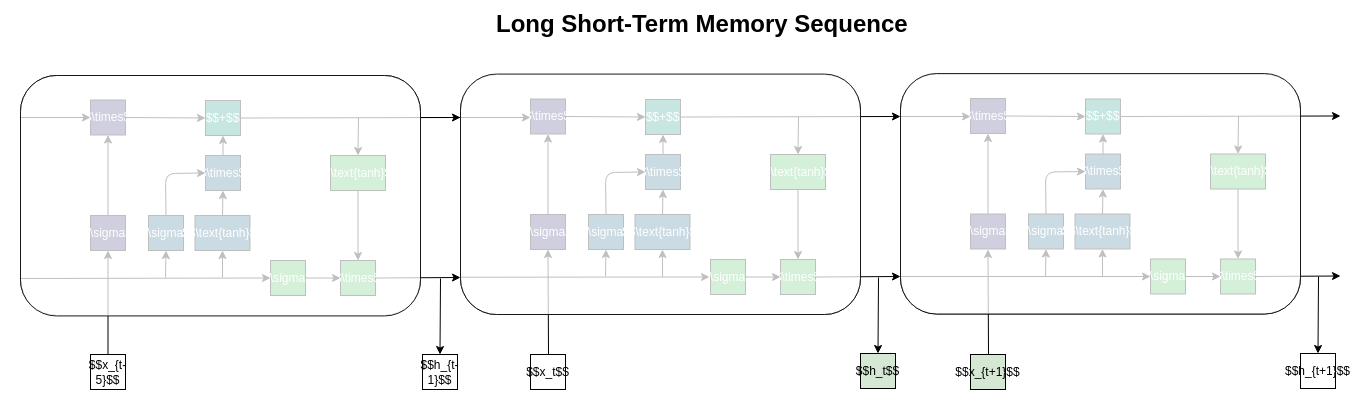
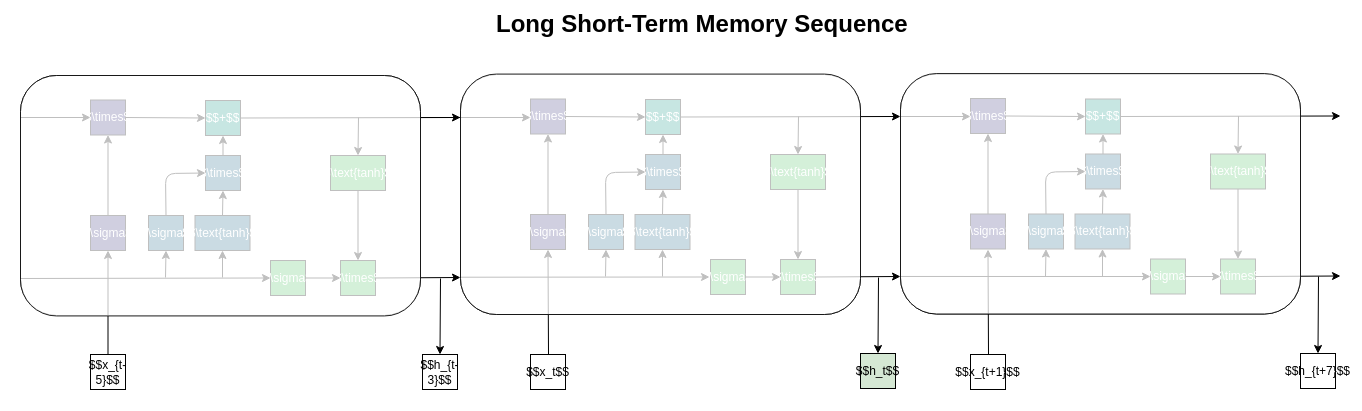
  <mxCell id="0" />
  <mxCell id="1" parent="0" />
  <mxCell id="2" value="" style="rounded=1;whiteSpace=wrap;html=1;" parent="1" vertex="1"><mxGeometry x="460" y="74" width="400" height="240" as="geometry" /></mxCell>
  <mxCell id="3" value="Long Short-Term Memory Sequence" style="text;html=1;strokeColor=none;fillColor=none;spacing=5;spacingTop=-20;whiteSpace=wrap;overflow=hidden;rounded=0;labelBackgroundColor=none;fontSize=24;fontStyle=1" parent="1" vertex="1"><mxGeometry x="491.17" y="20" width="423" height="22" as="geometry" /></mxCell>
  <mxCell id="4" value="$$\times$$" style="rounded=0;whiteSpace=wrap;html=1;fillColor=#433E85;fontColor=#FFFFFF;" parent="1" vertex="1"><mxGeometry x="530" y="98.5" width="35" height="35" as="geometry" /></mxCell>
  <mxCell id="5" value="$$\sigma$$" style="rounded=0;whiteSpace=wrap;html=1;fillColor=#52C569;fontColor=#FFFFFF;" parent="1" vertex="1"><mxGeometry x="710" y="259" width="35" height="35" as="geometry" /></mxCell>
  <mxCell id="6" value="" style="endArrow=classic;html=1;entryX=0;entryY=0.5;entryDx=0;entryDy=0;exitX=0;exitY=0.845;exitDx=0;exitDy=0;exitPerimeter=0;" parent="1" source="29" edge="1"><mxGeometry width="50" height="50" relative="1" as="geometry"><mxPoint x="424" y="277" as="sourcePoint" /><mxPoint x="709" y="276.5" as="targetPoint" /></mxGeometry></mxCell>
  <mxCell id="7" value="$$+$$" style="rounded=0;whiteSpace=wrap;html=1;fontColor=#FFFFFF;fillColor=#1E9B8A;" parent="1" vertex="1"><mxGeometry x="645" y="99" width="35" height="35" as="geometry" /></mxCell>
  <mxCell id="8" value="" style="endArrow=classic;html=1;entryX=0;entryY=0.5;entryDx=0;entryDy=0;" parent="1" edge="1"><mxGeometry width="50" height="50" relative="1" as="geometry"><mxPoint x="420" y="117" as="sourcePoint" /><mxPoint x="530" y="117" as="targetPoint" /></mxGeometry></mxCell>
  <mxCell id="9" value="" style="endArrow=classic;html=1;exitX=1;exitY=0.5;exitDx=0;exitDy=0;entryX=0;entryY=0.5;entryDx=0;entryDy=0;" parent="1" source="4" target="7" edge="1"><mxGeometry width="50" height="50" relative="1" as="geometry"><mxPoint x="580" y="234" as="sourcePoint" /><mxPoint x="630" y="184" as="targetPoint" /></mxGeometry></mxCell>
  <mxCell id="10" value="$$\times$$" style="rounded=0;whiteSpace=wrap;html=1;fillColor=#2D708E;fontColor=#FFFFFF;" parent="1" vertex="1"><mxGeometry x="645" y="154" width="35" height="35" as="geometry" /></mxCell>
  <mxCell id="11" value="" style="endArrow=classic;html=1;entryX=0.5;entryY=1;entryDx=0;entryDy=0;exitX=0.5;exitY=0;exitDx=0;exitDy=0;" parent="1" source="10" target="7" edge="1"><mxGeometry width="50" height="50" relative="1" as="geometry"><mxPoint x="370" y="414" as="sourcePoint" /><mxPoint x="420" y="364" as="targetPoint" /></mxGeometry></mxCell>
  <mxCell id="12" value="$$\sigma$$" style="rounded=0;whiteSpace=wrap;html=1;fontColor=#FFFFFF;fillColor=#433E85;" parent="1" vertex="1"><mxGeometry x="530" y="214" width="35" height="35" as="geometry" /></mxCell>
  <mxCell id="13" value="" style="endArrow=classic;html=1;entryX=0.5;entryY=1;entryDx=0;entryDy=0;exitX=0.5;exitY=0;exitDx=0;exitDy=0;" parent="1" source="12" target="4" edge="1"><mxGeometry width="50" height="50" relative="1" as="geometry"><mxPoint x="470" y="224" as="sourcePoint" /><mxPoint x="520" y="174" as="targetPoint" /></mxGeometry></mxCell>
  <mxCell id="14" value="" style="endArrow=classic;html=1;entryX=0.5;entryY=1;entryDx=0;entryDy=0;" parent="1" target="12" edge="1"><mxGeometry width="50" height="50" relative="1" as="geometry"><mxPoint x="548" y="354" as="sourcePoint" /><mxPoint x="420" y="324" as="targetPoint" /></mxGeometry></mxCell>
  <mxCell id="15" value="$$\sigma$$" style="rounded=0;whiteSpace=wrap;html=1;fillColor=#2D708E;fontColor=#FFFFFF;" parent="1" vertex="1"><mxGeometry x="588" y="214" width="35" height="35" as="geometry" /></mxCell>
  <mxCell id="16" value="$$\times$$" style="rounded=0;whiteSpace=wrap;html=1;fontColor=#FFFFFF;fillColor=#52C569;" parent="1" vertex="1"><mxGeometry x="780" y="259" width="35" height="35" as="geometry" /></mxCell>
  <mxCell id="17" value="" style="endArrow=classic;html=1;exitX=1;exitY=0.5;exitDx=0;exitDy=0;entryX=0;entryY=0.5;entryDx=0;entryDy=0;" parent="1" source="5" target="16" edge="1"><mxGeometry width="50" height="50" relative="1" as="geometry"><mxPoint x="740" y="424" as="sourcePoint" /><mxPoint x="790" y="374" as="targetPoint" /></mxGeometry></mxCell>
  <mxCell id="18" value="" style="endArrow=classic;html=1;exitX=1;exitY=0.5;exitDx=0;exitDy=0;entryX=0;entryY=0.5;entryDx=0;entryDy=0;" parent="1" source="16" edge="1"><mxGeometry width="50" height="50" relative="1" as="geometry"><mxPoint x="940" y="444" as="sourcePoint" /><mxPoint x="900" y="276" as="targetPoint" /></mxGeometry></mxCell>
  <mxCell id="19" value="" style="endArrow=classic;html=1;exitX=1;exitY=0.5;exitDx=0;exitDy=0;entryX=0;entryY=0.5;entryDx=0;entryDy=0;" parent="1" source="7" edge="1"><mxGeometry width="50" height="50" relative="1" as="geometry"><mxPoint x="990" y="254" as="sourcePoint" /><mxPoint x="900" y="116" as="targetPoint" /></mxGeometry></mxCell>
  <mxCell id="20" value="$$\text{tanh}$$" style="rounded=0;whiteSpace=wrap;html=1;fontColor=#FFFFFF;fillColor=#2D708E;" parent="1" vertex="1"><mxGeometry x="634.5" y="214" width="55" height="35" as="geometry" /></mxCell>
  <mxCell id="21" value="" style="endArrow=classic;html=1;exitX=0.5;exitY=0;exitDx=0;exitDy=0;entryX=0;entryY=0.5;entryDx=0;entryDy=0;" parent="1" source="15" target="10" edge="1"><mxGeometry width="50" height="50" relative="1" as="geometry"><mxPoint x="570" y="234" as="sourcePoint" /><mxPoint x="620" y="184" as="targetPoint" /><Array as="points"><mxPoint x="605" y="172" /></Array></mxGeometry></mxCell>
  <mxCell id="22" value="" style="endArrow=classic;html=1;entryX=0.5;entryY=1;entryDx=0;entryDy=0;" parent="1" target="15" edge="1"><mxGeometry width="50" height="50" relative="1" as="geometry"><mxPoint x="605" y="276" as="sourcePoint" /><mxPoint x="630" y="264" as="targetPoint" /></mxGeometry></mxCell>
  <mxCell id="23" value="" style="endArrow=classic;html=1;entryX=0.5;entryY=1;entryDx=0;entryDy=0;" parent="1" target="20" edge="1"><mxGeometry width="50" height="50" relative="1" as="geometry"><mxPoint x="662" y="276" as="sourcePoint" /><mxPoint x="615" y="254" as="targetPoint" /></mxGeometry></mxCell>
  <mxCell id="24" value="" style="edgeStyle=orthogonalEdgeStyle;rounded=0;orthogonalLoop=1;jettySize=auto;html=1;" parent="1" source="25" target="16" edge="1"><mxGeometry relative="1" as="geometry" /></mxCell>
  <mxCell id="25" value="&lt;span style=&quot;white-space: normal&quot;&gt;$$\text{tanh}$$&lt;/span&gt;" style="rounded=0;whiteSpace=wrap;html=1;fillColor=#52C569;fontColor=#FFFFFF;" parent="1" vertex="1"><mxGeometry x="770" y="154" width="55" height="35" as="geometry" /></mxCell>
  <mxCell id="26" value="" style="endArrow=classic;html=1;exitX=0.5;exitY=0;exitDx=0;exitDy=0;entryX=0.5;entryY=1;entryDx=0;entryDy=0;" parent="1" source="20" target="10" edge="1"><mxGeometry width="50" height="50" relative="1" as="geometry"><mxPoint x="700" y="274" as="sourcePoint" /><mxPoint x="750" y="224" as="targetPoint" /></mxGeometry></mxCell>
  <mxCell id="27" value="" style="endArrow=classic;html=1;fontColor=#FFFFFF;entryX=0.5;entryY=0;entryDx=0;entryDy=0;" parent="1" target="25" edge="1"><mxGeometry width="50" height="50" relative="1" as="geometry"><mxPoint x="798" y="116" as="sourcePoint" /><mxPoint x="790" y="144" as="targetPoint" /></mxGeometry></mxCell>
  <mxCell id="28" value="$$x_t$$" style="rounded=0;whiteSpace=wrap;html=1;fontColor=#000000;fillColor=#FFFFFF;" parent="1" vertex="1"><mxGeometry x="530" y="354" width="35" height="35" as="geometry" /></mxCell>
  <mxCell id="29" value="" style="rounded=1;whiteSpace=wrap;html=1;fillColor=#FFFFFF;fontColor=#000000;glass=0;opacity=75;" parent="1" vertex="1"><mxGeometry x="460" y="73.5" width="400" height="240.5" as="geometry" /></mxCell>
  <mxCell id="30" value="" style="rounded=1;whiteSpace=wrap;html=1;" parent="1" vertex="1"><mxGeometry x="900" y="73.5" width="400" height="240" as="geometry" /></mxCell>
  <mxCell id="31" value="$$\times$$" style="rounded=0;whiteSpace=wrap;html=1;fillColor=#433E85;fontColor=#FFFFFF;" parent="1" vertex="1"><mxGeometry x="970" y="98" width="35" height="35" as="geometry" /></mxCell>
  <mxCell id="32" value="$$\sigma$$" style="rounded=0;whiteSpace=wrap;html=1;fillColor=#52C569;fontColor=#FFFFFF;" parent="1" vertex="1"><mxGeometry x="1150" y="258.5" width="35" height="35" as="geometry" /></mxCell>
  <mxCell id="33" value="" style="endArrow=classic;html=1;entryX=0;entryY=0.5;entryDx=0;entryDy=0;exitX=0;exitY=0.844;exitDx=0;exitDy=0;exitPerimeter=0;" parent="1" source="89" target="32" edge="1"><mxGeometry width="50" height="50" relative="1" as="geometry"><mxPoint x="865" y="277.5" as="sourcePoint" /><mxPoint x="1200" y="294.5" as="targetPoint" /></mxGeometry></mxCell>
  <mxCell id="34" value="$$+$$" style="rounded=0;whiteSpace=wrap;html=1;fontColor=#FFFFFF;fillColor=#1E9B8A;" parent="1" vertex="1"><mxGeometry x="1085" y="98.5" width="35" height="35" as="geometry" /></mxCell>
  <mxCell id="35" value="" style="endArrow=classic;html=1;exitX=1;exitY=0.5;exitDx=0;exitDy=0;entryX=0;entryY=0.5;entryDx=0;entryDy=0;" parent="1" source="31" target="34" edge="1"><mxGeometry width="50" height="50" relative="1" as="geometry"><mxPoint x="1020" y="233.5" as="sourcePoint" /><mxPoint x="1070" y="183.5" as="targetPoint" /></mxGeometry></mxCell>
  <mxCell id="36" value="$$\times$$" style="rounded=0;whiteSpace=wrap;html=1;fillColor=#2D708E;fontColor=#FFFFFF;" parent="1" vertex="1"><mxGeometry x="1085" y="153.5" width="35" height="35" as="geometry" /></mxCell>
  <mxCell id="37" value="" style="endArrow=classic;html=1;entryX=0.5;entryY=1;entryDx=0;entryDy=0;exitX=0.5;exitY=0;exitDx=0;exitDy=0;" parent="1" source="36" target="34" edge="1"><mxGeometry width="50" height="50" relative="1" as="geometry"><mxPoint x="810" y="413.5" as="sourcePoint" /><mxPoint x="860" y="363.5" as="targetPoint" /></mxGeometry></mxCell>
  <mxCell id="38" value="$$\sigma$$" style="rounded=0;whiteSpace=wrap;html=1;fontColor=#FFFFFF;fillColor=#433E85;" parent="1" vertex="1"><mxGeometry x="970" y="213.5" width="35" height="35" as="geometry" /></mxCell>
  <mxCell id="39" value="" style="endArrow=classic;html=1;entryX=0.5;entryY=1;entryDx=0;entryDy=0;exitX=0.5;exitY=0;exitDx=0;exitDy=0;" parent="1" source="38" target="31" edge="1"><mxGeometry width="50" height="50" relative="1" as="geometry"><mxPoint x="910" y="223.5" as="sourcePoint" /><mxPoint x="960" y="173.5" as="targetPoint" /></mxGeometry></mxCell>
  <mxCell id="40" value="$$\sigma$$" style="rounded=0;whiteSpace=wrap;html=1;fillColor=#2D708E;fontColor=#FFFFFF;" parent="1" vertex="1"><mxGeometry x="1028" y="213.5" width="35" height="35" as="geometry" /></mxCell>
  <mxCell id="41" value="$$\times$$" style="rounded=0;whiteSpace=wrap;html=1;fontColor=#FFFFFF;fillColor=#52C569;" parent="1" vertex="1"><mxGeometry x="1220" y="258.5" width="35" height="35" as="geometry" /></mxCell>
  <mxCell id="42" value="" style="endArrow=classic;html=1;exitX=1;exitY=0.5;exitDx=0;exitDy=0;entryX=0;entryY=0.5;entryDx=0;entryDy=0;" parent="1" source="32" target="41" edge="1"><mxGeometry width="50" height="50" relative="1" as="geometry"><mxPoint x="1180" y="423.5" as="sourcePoint" /><mxPoint x="1230" y="373.5" as="targetPoint" /></mxGeometry></mxCell>
  <mxCell id="43" value="" style="endArrow=classic;html=1;exitX=1;exitY=0.5;exitDx=0;exitDy=0;entryX=0;entryY=0.5;entryDx=0;entryDy=0;" parent="1" source="41" edge="1"><mxGeometry width="50" height="50" relative="1" as="geometry"><mxPoint x="1380" y="443.5" as="sourcePoint" /><mxPoint x="1340" y="275.5" as="targetPoint" /></mxGeometry></mxCell>
  <mxCell id="44" value="" style="endArrow=classic;html=1;exitX=1;exitY=0.5;exitDx=0;exitDy=0;entryX=0;entryY=0.5;entryDx=0;entryDy=0;" parent="1" source="34" edge="1"><mxGeometry width="50" height="50" relative="1" as="geometry"><mxPoint x="1430" y="253.5" as="sourcePoint" /><mxPoint x="1340" y="115.5" as="targetPoint" /></mxGeometry></mxCell>
  <mxCell id="45" value="$$\text{tanh}$$" style="rounded=0;whiteSpace=wrap;html=1;fontColor=#FFFFFF;fillColor=#2D708E;" parent="1" vertex="1"><mxGeometry x="1074.5" y="213.5" width="55" height="35" as="geometry" /></mxCell>
  <mxCell id="46" value="" style="endArrow=classic;html=1;exitX=0.5;exitY=0;exitDx=0;exitDy=0;entryX=0;entryY=0.5;entryDx=0;entryDy=0;" parent="1" source="40" target="36" edge="1"><mxGeometry width="50" height="50" relative="1" as="geometry"><mxPoint x="1010" y="233.5" as="sourcePoint" /><mxPoint x="1060" y="183.5" as="targetPoint" /><Array as="points"><mxPoint x="1045" y="171.5" /></Array></mxGeometry></mxCell>
  <mxCell id="47" value="" style="endArrow=classic;html=1;entryX=0.5;entryY=1;entryDx=0;entryDy=0;" parent="1" target="40" edge="1"><mxGeometry width="50" height="50" relative="1" as="geometry"><mxPoint x="1045" y="275.5" as="sourcePoint" /><mxPoint x="1070" y="263.5" as="targetPoint" /></mxGeometry></mxCell>
  <mxCell id="48" value="" style="endArrow=classic;html=1;entryX=0.5;entryY=1;entryDx=0;entryDy=0;" parent="1" target="45" edge="1"><mxGeometry width="50" height="50" relative="1" as="geometry"><mxPoint x="1102" y="275.5" as="sourcePoint" /><mxPoint x="1055" y="253.5" as="targetPoint" /></mxGeometry></mxCell>
  <mxCell id="49" value="" style="edgeStyle=orthogonalEdgeStyle;rounded=0;orthogonalLoop=1;jettySize=auto;html=1;" parent="1" source="50" target="41" edge="1"><mxGeometry relative="1" as="geometry" /></mxCell>
  <mxCell id="50" value="&lt;span style=&quot;white-space: normal&quot;&gt;$$\text{tanh}$$&lt;/span&gt;" style="rounded=0;whiteSpace=wrap;html=1;fillColor=#52C569;fontColor=#FFFFFF;" parent="1" vertex="1"><mxGeometry x="1210" y="153.5" width="55" height="35" as="geometry" /></mxCell>
  <mxCell id="51" value="" style="endArrow=classic;html=1;exitX=0.5;exitY=0;exitDx=0;exitDy=0;entryX=0.5;entryY=1;entryDx=0;entryDy=0;" parent="1" source="45" target="36" edge="1"><mxGeometry width="50" height="50" relative="1" as="geometry"><mxPoint x="1140" y="273.5" as="sourcePoint" /><mxPoint x="1190" y="223.5" as="targetPoint" /></mxGeometry></mxCell>
  <mxCell id="52" value="" style="endArrow=classic;html=1;fontColor=#FFFFFF;entryX=0.5;entryY=0;entryDx=0;entryDy=0;" parent="1" target="50" edge="1"><mxGeometry width="50" height="50" relative="1" as="geometry"><mxPoint x="1238" y="115.5" as="sourcePoint" /><mxPoint x="1230" y="143.5" as="targetPoint" /></mxGeometry></mxCell>
  <mxCell id="53" value="" style="rounded=1;whiteSpace=wrap;html=1;" parent="1" vertex="1"><mxGeometry x="20" y="75" width="400" height="240" as="geometry" /></mxCell>
  <mxCell id="54" value="$$\times$$" style="rounded=0;whiteSpace=wrap;html=1;fillColor=#433E85;fontColor=#FFFFFF;" parent="1" vertex="1"><mxGeometry x="90" y="99.5" width="35" height="35" as="geometry" /></mxCell>
  <mxCell id="55" value="$$\sigma$$" style="rounded=0;whiteSpace=wrap;html=1;fillColor=#52C569;fontColor=#FFFFFF;" parent="1" vertex="1"><mxGeometry x="270" y="260" width="35" height="35" as="geometry" /></mxCell>
  <mxCell id="56" value="" style="endArrow=classic;html=1;entryX=0;entryY=0.5;entryDx=0;entryDy=0;sourcePerimeterSpacing=0;strokeColor=#000000;targetPerimeterSpacing=0;" parent="1" edge="1"><mxGeometry width="50" height="50" relative="1" as="geometry"><mxPoint x="20" y="278" as="sourcePoint" /><mxPoint x="270" y="277.5" as="targetPoint" /></mxGeometry></mxCell>
  <mxCell id="57" value="$$+$$" style="rounded=0;whiteSpace=wrap;html=1;fontColor=#FFFFFF;fillColor=#1E9B8A;" parent="1" vertex="1"><mxGeometry x="205" y="100" width="35" height="35" as="geometry" /></mxCell>
  <mxCell id="58" value="" style="endArrow=classic;html=1;exitX=1;exitY=0.5;exitDx=0;exitDy=0;entryX=0;entryY=0.5;entryDx=0;entryDy=0;" parent="1" source="54" target="57" edge="1"><mxGeometry width="50" height="50" relative="1" as="geometry"><mxPoint x="140" y="235" as="sourcePoint" /><mxPoint x="190" y="185" as="targetPoint" /></mxGeometry></mxCell>
  <mxCell id="59" value="$$\times$$" style="rounded=0;whiteSpace=wrap;html=1;fillColor=#2D708E;fontColor=#FFFFFF;" parent="1" vertex="1"><mxGeometry x="205" y="155" width="35" height="35" as="geometry" /></mxCell>
  <mxCell id="60" value="" style="endArrow=classic;html=1;entryX=0.5;entryY=1;entryDx=0;entryDy=0;exitX=0.5;exitY=0;exitDx=0;exitDy=0;" parent="1" source="59" target="57" edge="1"><mxGeometry width="50" height="50" relative="1" as="geometry"><mxPoint x="-70" y="415" as="sourcePoint" /><mxPoint x="-20" y="365" as="targetPoint" /></mxGeometry></mxCell>
  <mxCell id="61" value="$$\sigma$$" style="rounded=0;whiteSpace=wrap;html=1;fontColor=#FFFFFF;fillColor=#433E85;" parent="1" vertex="1"><mxGeometry x="90" y="215" width="35" height="35" as="geometry" /></mxCell>
  <mxCell id="62" value="" style="endArrow=classic;html=1;entryX=0.5;entryY=1;entryDx=0;entryDy=0;exitX=0.5;exitY=0;exitDx=0;exitDy=0;" parent="1" source="61" target="54" edge="1"><mxGeometry width="50" height="50" relative="1" as="geometry"><mxPoint x="30" y="225" as="sourcePoint" /><mxPoint x="80" y="175" as="targetPoint" /></mxGeometry></mxCell>
  <mxCell id="63" value="$$\sigma$$" style="rounded=0;whiteSpace=wrap;html=1;fillColor=#2D708E;fontColor=#FFFFFF;" parent="1" vertex="1"><mxGeometry x="148" y="215" width="35" height="35" as="geometry" /></mxCell>
  <mxCell id="64" value="$$\times$$" style="rounded=0;whiteSpace=wrap;html=1;fontColor=#FFFFFF;fillColor=#52C569;" parent="1" vertex="1"><mxGeometry x="340" y="260" width="35" height="35" as="geometry" /></mxCell>
  <mxCell id="65" value="" style="endArrow=classic;html=1;exitX=1;exitY=0.5;exitDx=0;exitDy=0;entryX=0;entryY=0.5;entryDx=0;entryDy=0;" parent="1" source="55" target="64" edge="1"><mxGeometry width="50" height="50" relative="1" as="geometry"><mxPoint x="300" y="425" as="sourcePoint" /><mxPoint x="350" y="375" as="targetPoint" /></mxGeometry></mxCell>
  <mxCell id="66" value="" style="endArrow=classic;html=1;exitX=1;exitY=0.5;exitDx=0;exitDy=0;entryX=0;entryY=0.5;entryDx=0;entryDy=0;" parent="1" source="64" edge="1"><mxGeometry width="50" height="50" relative="1" as="geometry"><mxPoint x="500" y="445" as="sourcePoint" /><mxPoint x="460" y="277" as="targetPoint" /></mxGeometry></mxCell>
  <mxCell id="67" value="" style="endArrow=classic;html=1;exitX=1;exitY=0.5;exitDx=0;exitDy=0;entryX=0;entryY=0.5;entryDx=0;entryDy=0;" parent="1" source="57" edge="1"><mxGeometry width="50" height="50" relative="1" as="geometry"><mxPoint x="550" y="255" as="sourcePoint" /><mxPoint x="460" y="117" as="targetPoint" /></mxGeometry></mxCell>
  <mxCell id="68" value="$$\text{tanh}$$" style="rounded=0;whiteSpace=wrap;html=1;fontColor=#FFFFFF;fillColor=#2D708E;" parent="1" vertex="1"><mxGeometry x="194.5" y="215" width="55" height="35" as="geometry" /></mxCell>
  <mxCell id="69" value="" style="endArrow=classic;html=1;exitX=0.5;exitY=0;exitDx=0;exitDy=0;entryX=0;entryY=0.5;entryDx=0;entryDy=0;" parent="1" source="63" target="59" edge="1"><mxGeometry width="50" height="50" relative="1" as="geometry"><mxPoint x="130" y="235" as="sourcePoint" /><mxPoint x="180" y="185" as="targetPoint" /><Array as="points"><mxPoint x="165" y="173" /></Array></mxGeometry></mxCell>
  <mxCell id="70" value="" style="endArrow=classic;html=1;entryX=0.5;entryY=1;entryDx=0;entryDy=0;" parent="1" target="63" edge="1"><mxGeometry width="50" height="50" relative="1" as="geometry"><mxPoint x="165" y="277" as="sourcePoint" /><mxPoint x="190" y="265" as="targetPoint" /></mxGeometry></mxCell>
  <mxCell id="71" value="" style="endArrow=classic;html=1;entryX=0.5;entryY=1;entryDx=0;entryDy=0;" parent="1" target="68" edge="1"><mxGeometry width="50" height="50" relative="1" as="geometry"><mxPoint x="222" y="277" as="sourcePoint" /><mxPoint x="175" y="255" as="targetPoint" /></mxGeometry></mxCell>
  <mxCell id="72" value="" style="edgeStyle=orthogonalEdgeStyle;rounded=0;orthogonalLoop=1;jettySize=auto;html=1;" parent="1" source="73" target="64" edge="1"><mxGeometry relative="1" as="geometry" /></mxCell>
  <mxCell id="73" value="&lt;span style=&quot;white-space: normal&quot;&gt;$$\text{tanh}$$&lt;/span&gt;" style="rounded=0;whiteSpace=wrap;html=1;fillColor=#52C569;fontColor=#FFFFFF;" parent="1" vertex="1"><mxGeometry x="330" y="155" width="55" height="35" as="geometry" /></mxCell>
  <mxCell id="74" value="" style="endArrow=classic;html=1;exitX=0.5;exitY=0;exitDx=0;exitDy=0;entryX=0.5;entryY=1;entryDx=0;entryDy=0;" parent="1" source="68" target="59" edge="1"><mxGeometry width="50" height="50" relative="1" as="geometry"><mxPoint y="275" as="sourcePoint" x="260" /><mxPoint x="310" y="225" as="targetPoint" /></mxGeometry></mxCell>
  <mxCell id="75" value="" style="endArrow=classic;html=1;fontColor=#FFFFFF;entryX=0.5;entryY=0;entryDx=0;entryDy=0;" parent="1" target="73" edge="1"><mxGeometry width="50" height="50" relative="1" as="geometry"><mxPoint x="358" y="117" as="sourcePoint" /><mxPoint x="350" y="145" as="targetPoint" /></mxGeometry></mxCell>
  <mxCell id="76" value="$$x_{t-5}$$" style="rounded=0;whiteSpace=wrap;html=1;fontColor=#000000;fillColor=#FFFFFF;" parent="1" vertex="1"><mxGeometry x="90" y="354" width="35" height="35" as="geometry" /></mxCell>
  <mxCell id="77" value="" style="endArrow=classic;html=1;strokeColor=#000000;fontColor=#000000;entryX=0.5;entryY=1;entryDx=0;entryDy=0;exitX=0.5;exitY=0;exitDx=0;exitDy=0;" parent="1" source="76" target="61" edge="1"><mxGeometry width="50" height="50" relative="1" as="geometry"><mxPoint x="50" y="444" as="sourcePoint" /><mxPoint x="100" y="394" as="targetPoint" /></mxGeometry></mxCell>
  <mxCell id="78" value="" style="endArrow=classic;html=1;entryX=-0.003;entryY=0.183;entryDx=0;entryDy=0;entryPerimeter=0;" parent="1" edge="1"><mxGeometry width="50" height="50" relative="1" as="geometry"><mxPoint x="900" y="116" as="sourcePoint" /><mxPoint x="970" y="116" as="targetPoint" /></mxGeometry></mxCell>
  <mxCell id="79" value="" style="endArrow=classic;html=1;entryX=0.5;entryY=1;entryDx=0;entryDy=0;" parent="1" edge="1"><mxGeometry width="50" height="50" relative="1" as="geometry"><mxPoint x="988" y="354" as="sourcePoint" /><mxPoint x="987.5" y="249" as="targetPoint" /></mxGeometry></mxCell>
- <mxCell id="80" value="$$x_{t+1}$$" style="rounded=0;whiteSpace=wrap;html=1;fontColor=#000000;fillColor=#d5e8d4;" parent="1" vertex="1"><mxGeometry x="970" y="354" width="35" height="35" as="geometry" /></mxCell>
+ <mxCell id="80" value="$$x_{t+1}$$" style="rounded=0;whiteSpace=wrap;html=1;fontColor=#000000;fillColor=#FFFFFF;" parent="1" vertex="1"><mxGeometry x="970" y="354" width="35" height="35" as="geometry" /></mxCell>
  <mxCell id="81" value="" style="endArrow=classic;html=1;strokeColor=#000000;fontColor=#000000;entryX=0.5;entryY=0;entryDx=0;entryDy=0;" parent="1" target="82" edge="1"><mxGeometry width="50" height="50" relative="1" as="geometry"><mxPoint x="440" y="278" as="sourcePoint" /><mxPoint x="440" y="368" as="targetPoint" /></mxGeometry></mxCell>
- <mxCell id="82" value="$$h_{t-1}$$" style="rounded=0;whiteSpace=wrap;html=1;fontColor=#000000;fillColor=#FFFFFF;" parent="1" vertex="1"><mxGeometry x="422" y="354" width="35" height="35" as="geometry" /></mxCell>
+ <mxCell id="82" value="$$h_{t-3}$$" style="rounded=0;whiteSpace=wrap;html=1;fontColor=#000000;fillColor=#FFFFFF;" parent="1" vertex="1"><mxGeometry x="422" y="354" width="35" height="35" as="geometry" /></mxCell>
  <mxCell id="83" value="" style="endArrow=classic;html=1;strokeColor=#000000;fontColor=#000000;entryX=0.5;entryY=0;entryDx=0;entryDy=0;" parent="1" target="84" edge="1"><mxGeometry width="50" height="50" relative="1" as="geometry"><mxPoint x="878" y="277" as="sourcePoint" /><mxPoint x="878" y="367" as="targetPoint" /></mxGeometry></mxCell>
  <mxCell id="84" value="$$h_t$$" style="rounded=0;whiteSpace=wrap;html=1;fontColor=#000000;fillColor=#d5e8d4;" parent="1" vertex="1"><mxGeometry x="860" y="353" width="35" height="35" as="geometry" /></mxCell>
  <mxCell id="85" value="" style="endArrow=classic;html=1;strokeColor=#000000;fontColor=#000000;entryX=0.5;entryY=0;entryDx=0;entryDy=0;" parent="1" target="86" edge="1"><mxGeometry width="50" height="50" relative="1" as="geometry"><mxPoint x="1318" y="276" as="sourcePoint" /><mxPoint x="1318" y="367" as="targetPoint" /></mxGeometry></mxCell>
- <mxCell id="86" value="$$h_{t+1}$$" style="rounded=0;whiteSpace=wrap;html=1;fontColor=#000000;fillColor=#FFFFFF;" parent="1" vertex="1"><mxGeometry x="1300" y="353" width="35" height="35" as="geometry" /></mxCell>
+ <mxCell id="86" value="$$h_{t+7}$$" style="rounded=0;whiteSpace=wrap;html=1;fontColor=#000000;fillColor=#FFFFFF;" parent="1" vertex="1"><mxGeometry x="1300" y="353" width="35" height="35" as="geometry" /></mxCell>
  <mxCell id="87" value="" style="endArrow=classic;html=1;strokeColor=#000000;fontColor=#000000;entryX=0;entryY=0.5;entryDx=0;entryDy=0;" parent="1" target="54" edge="1"><mxGeometry width="50" height="50" relative="1" as="geometry"><mxPoint x="20" y="117" as="sourcePoint" /><mxPoint x="-66" y="127" as="targetPoint" /></mxGeometry></mxCell>
  <mxCell id="88" value="" style="rounded=1;whiteSpace=wrap;html=1;fillColor=#FFFFFF;fontColor=#000000;glass=0;opacity=75;" parent="1" vertex="1"><mxGeometry x="20" y="75" width="400" height="240.5" as="geometry" /></mxCell>
  <mxCell id="89" value="" style="rounded=1;whiteSpace=wrap;html=1;fillColor=#FFFFFF;fontColor=#000000;glass=0;opacity=75;" parent="1" vertex="1"><mxGeometry x="900" y="73" width="400" height="240.5" as="geometry" /></mxCell>
